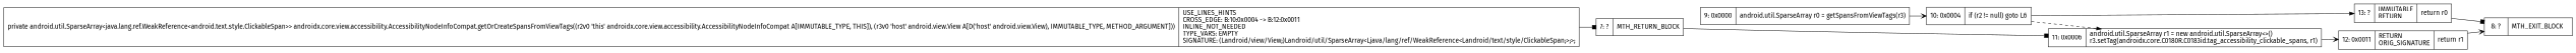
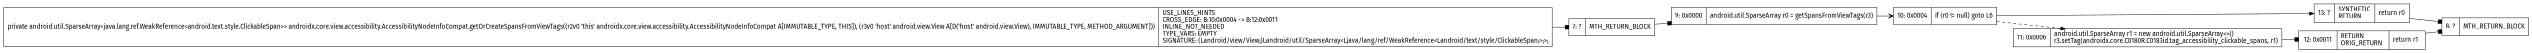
  digraph {
    fontname="Fira Sans"
    rankdir=LR
    node [fontname="Fira Sans" shape=record]
    edge [arrowhead=box fontname="Fira Sans"]
    n1 [label="{7\:\ ?|MTH_RETURN_BLOCK\l}"]
    n2 [label="{9\:\ 0x0000|android.util.SparseArray r0 = getSpansFromViewTags(r3)\l}"]
-   n3 [label="{10\:\ 0x0004|if (r2 != null) goto L6\l}"]
+   n3 [label="{10\:\ 0x0004|if (r0 != null) goto L6\l}"]
    n4 [label="{11\:\ 0x0006|android.util.SparseArray r1 = new android.util.SparseArray\<\>()\lr3.setTag(androidx.core.C0180R.C0183id.tag_accessibility_clickable_spans, r1)\l}"]
-   n5 [label="{13\:\ ?|IMMUTABLE\lRETURN\l|return r0\l}"]
-   n6 [label="{12\:\ 0x0011|RETURN\lORIG_SIGNATURE\l|return r1\l}"]
-   n7 [label="{8\:\ ?|MTH_EXIT_BLOCK\l}"]
+   n5 [label="{13\:\ ?|SYNTHETIC\lRETURN\l|return r0\l}"]
+   n6 [label="{12\:\ 0x0011|RETURN\lORIG_RETURN\l|return r1\l}"]
+   n7 [label="{8\:\ ?|MTH_RETURN_BLOCK\l}"]
    n8 [label="{private android.util.SparseArray\<java.lang.ref.WeakReference\<android.text.style.ClickableSpan\>\> androidx.core.view.accessibility.AccessibilityNodeInfoCompat.getOrCreateSpansFromViewTags((r2v0 'this' androidx.core.view.accessibility.AccessibilityNodeInfoCompat A[IMMUTABLE_TYPE, THIS]), (r3v0 'host' android.view.View A[D('host' android.view.View), IMMUTABLE_TYPE, METHOD_ARGUMENT]))  | USE_LINES_HINTS\lCROSS_EDGE: B:10:0x0004 \-\> B:12:0x0011\lINLINE_NOT_NEEDED\lTYPE_VARS: EMPTY\lSIGNATURE: (Landroid\/view\/View;)Landroid\/util\/SparseArray\<Ljava\/lang\/ref\/WeakReference\<Landroid\/text\/style\/ClickableSpan;\>;\>;\l}"]
-   n1 -> n4
+   n1 -> n2
    n2 -> n3 [arrowhead=vee]
    n3 -> n4 [arrowhead=normal style=dashed]
    n3 -> n5 [arrowhead=normal]
-   n4 -> n6 [arrowhead=vee]
+   n4 -> n6
    n5 -> n7
-   n6 -> n7 [arrowhead=vee]
+   n6 -> n7
    n8 -> n1
  }
